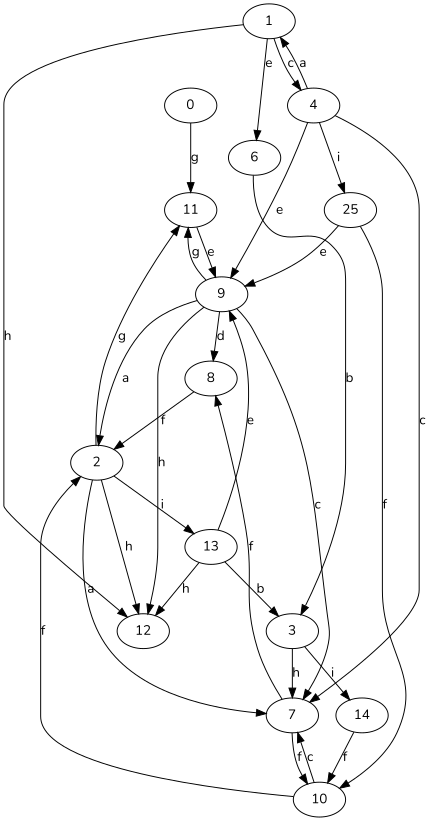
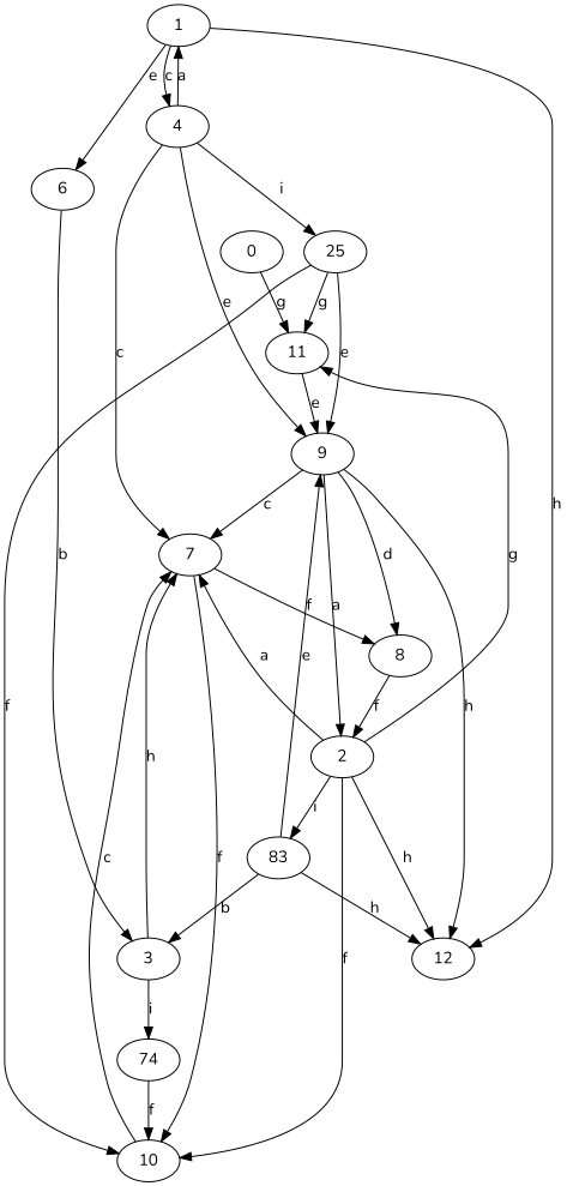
  strict digraph {
    fontname=Nunito
    node [fontname=Nunito]
    edge [fontname=Nunito]
    0
    11
    9
    1
    4
    6
    12
    7
    n9 [label=25]
    3
    2
    10
-   13
+   13 [label=83]
    8
-   14
+   14 [label=74]
    0 -> 11 [label=g]
    11 -> 9 [label=e]
-   9 -> 11 [label=g]
+   n9 -> 11 [label=g]
    9 -> 12 [label=h]
    9 -> 7 [label=c]
    9 -> 2 [label=a]
    9 -> 8 [label=d]
    1 -> 4 [label=c]
    1 -> 6 [label=e]
    1 -> 12 [label=h]
    4 -> 9 [label=e]
    4 -> 1 [label=a]
    4 -> 7 [label=c]
    4 -> n9 [label=i]
    6 -> 3 [label=b]
    7 -> 10 [label=f]
    7 -> 8 [label=f]
    n9 -> 9 [label=e]
    n9 -> 10 [label=f]
    3 -> 7 [label=h]
    3 -> 14 [label=i]
    2 -> 11 [label=g]
    2 -> 12 [label=h]
    2 -> 7 [label=a]
-   10 -> 2 [label=f]
+   2 -> 10 [label=f]
    2 -> 13 [label=i]
    10 -> 7 [label=c]
    13 -> 9 [label=e]
    13 -> 12 [label=h]
    13 -> 3 [label=b]
    8 -> 2 [label=f]
    14 -> 10 [label=f]
  }
